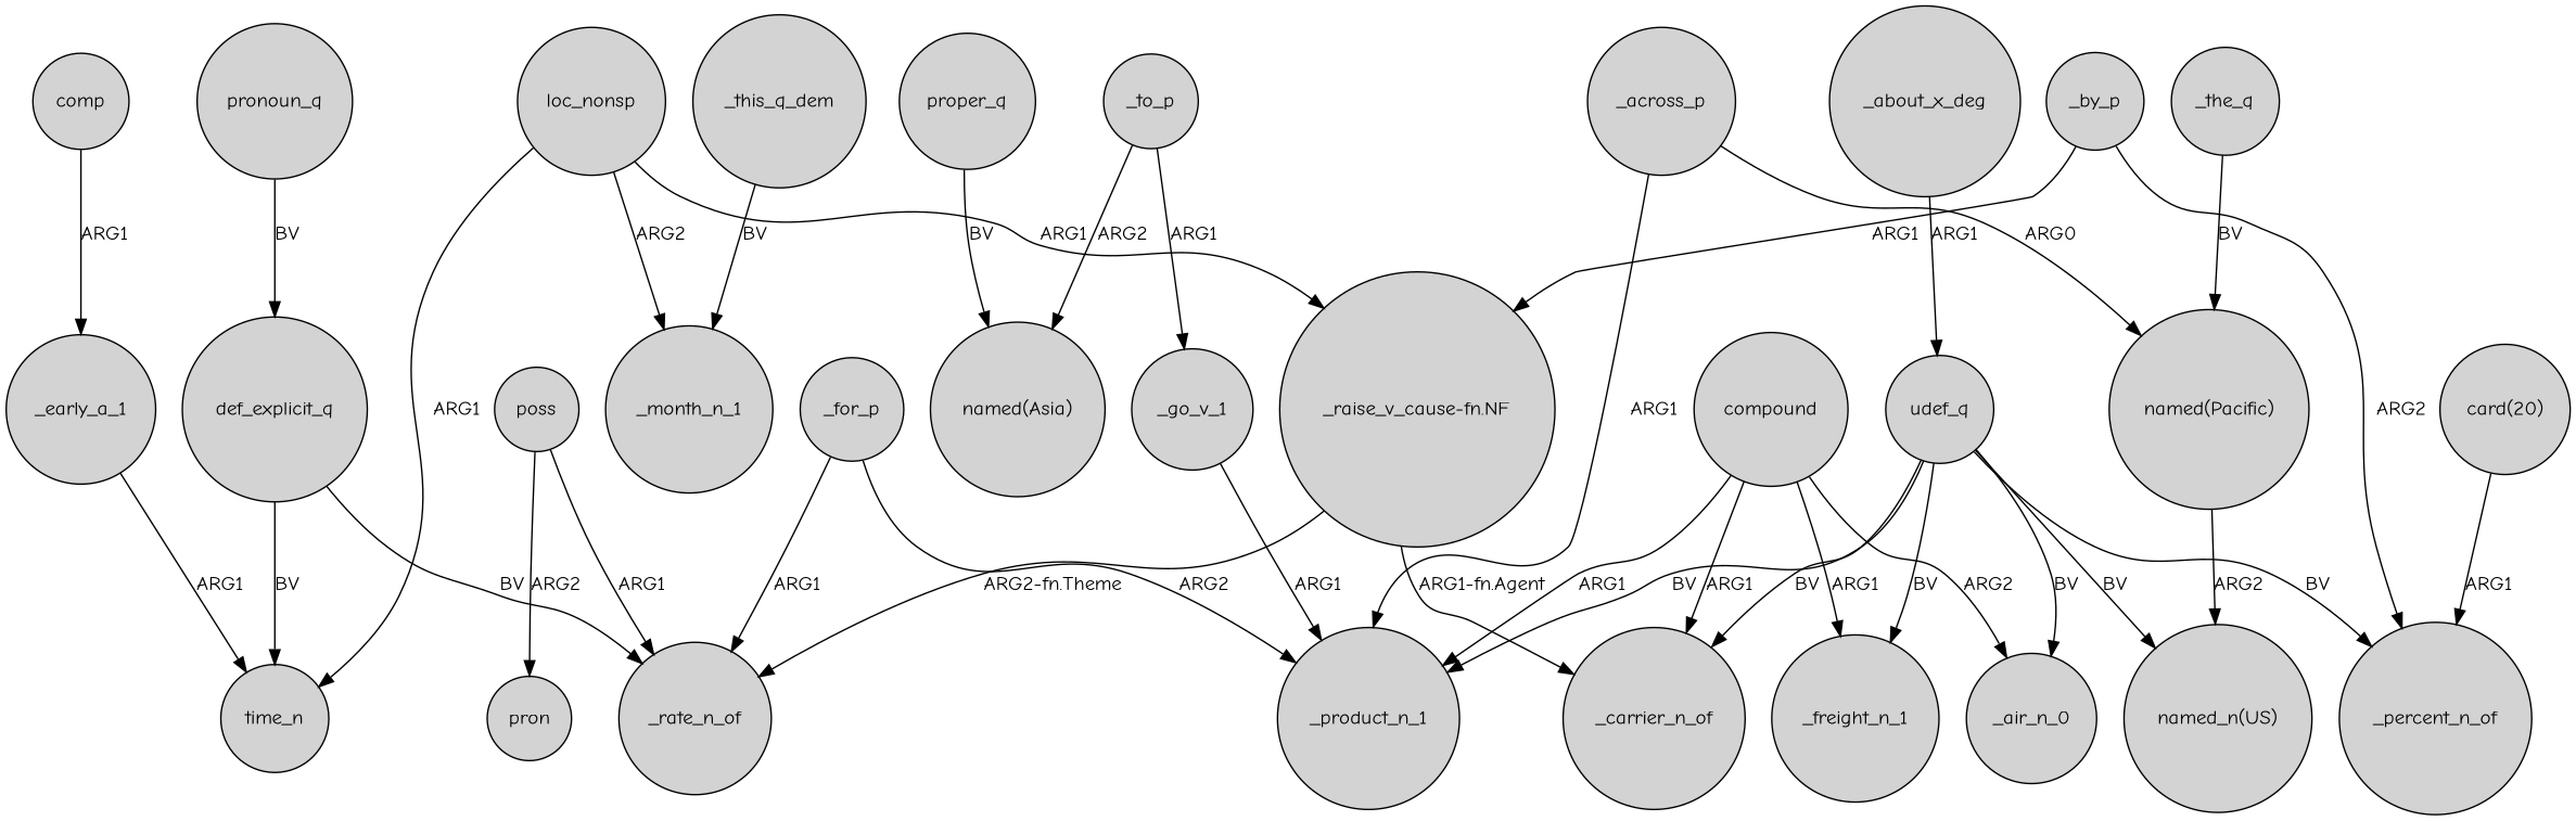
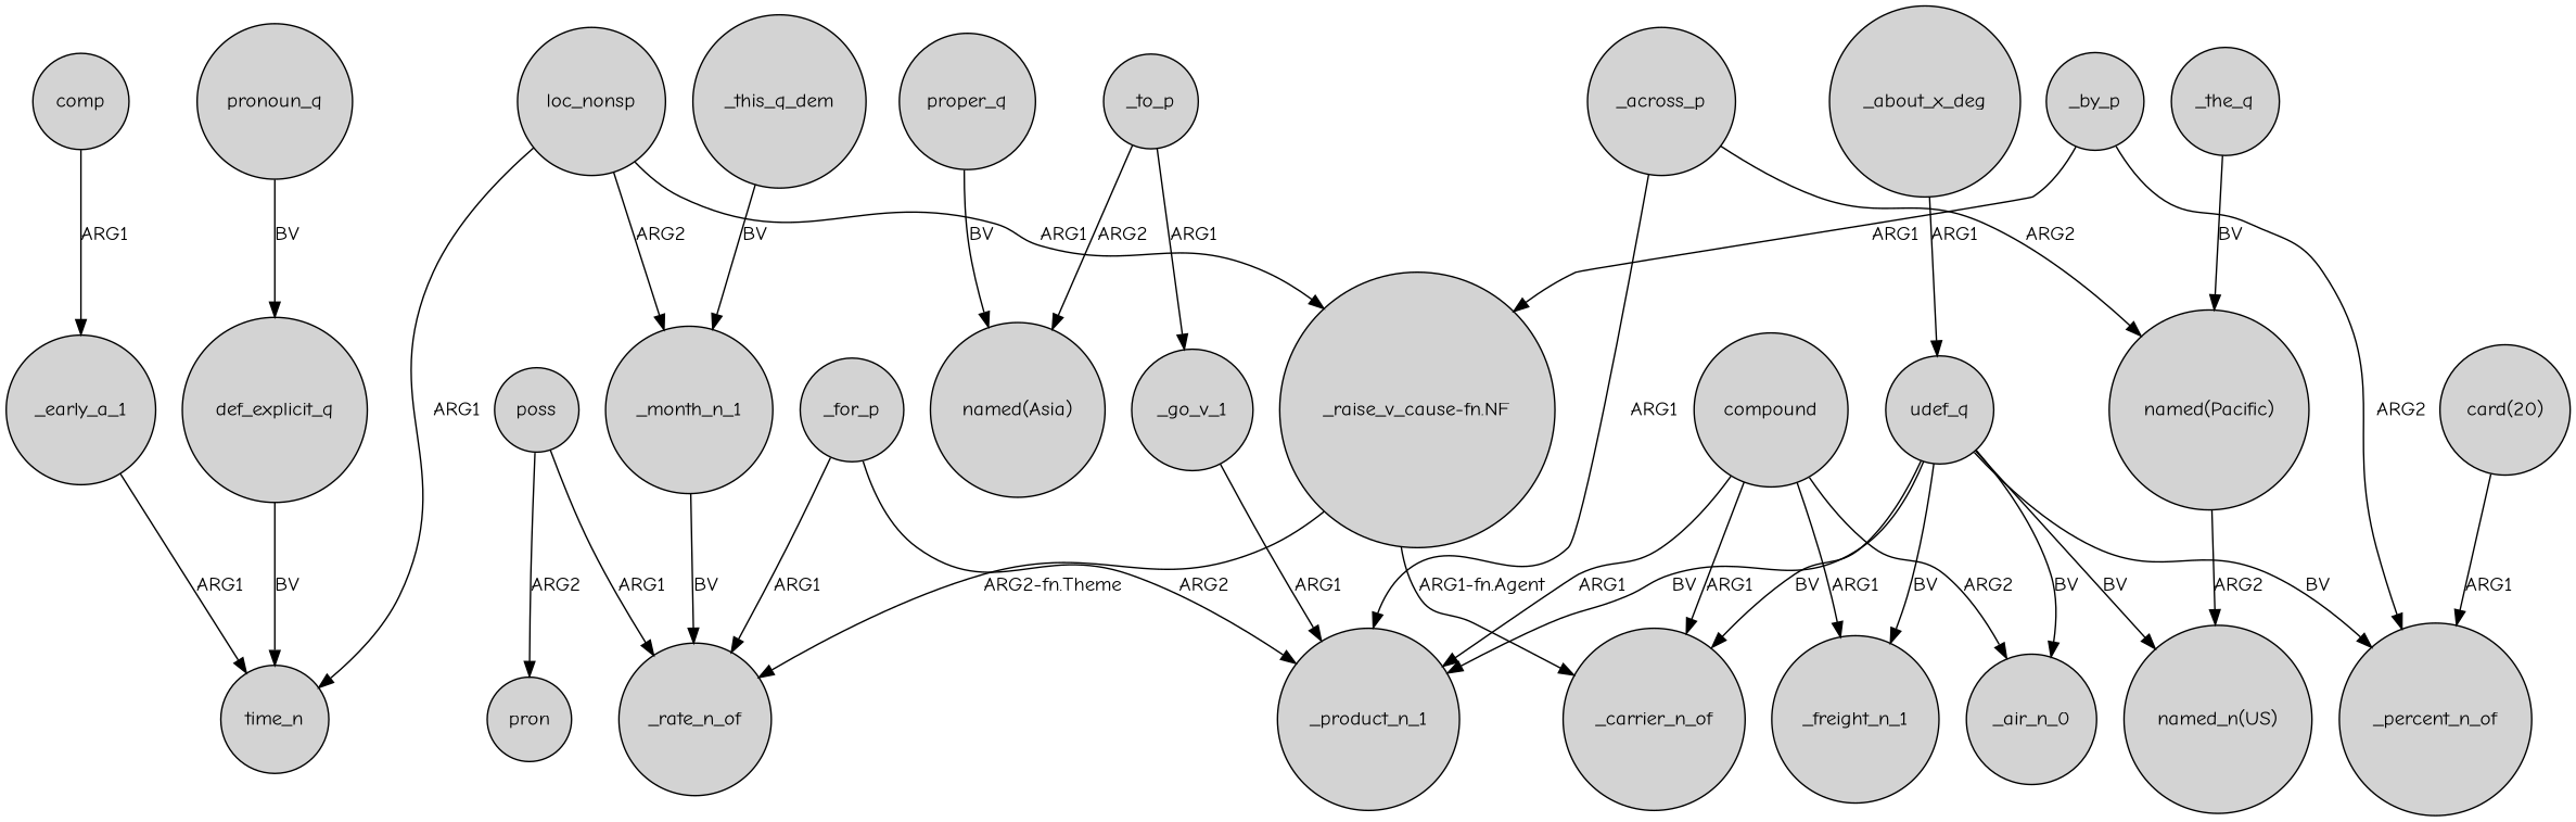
  digraph {
    fontname="Comic Neue"
    node [fontname="Comic Neue" shape=circle style=filled]
    edge [fontname="Comic Neue"]
    _the_q
    "named(Pacific)"
    "named_n(US)"
    poss
    _rate_n_of
    pron
    n7 [label=_air_n_0]
    udef_q
    _carrier_n_of
    _product_n_1
    _freight_n_1
    _percent_n_of
    "_raise_v_cause-fn.NF"
    compound
    _across_p
    _go_v_1
    def_explicit_q
    time_n
    proper_q
    "named(Asia)"
    _this_q_dem
    _month_n_1
    _for_p
    loc_nonsp
    _about_x_deg
    _by_p
    pronoun_q
    _to_p
    _early_a_1
    comp
    "card(20)"
    _the_q -> "named(Pacific)" [label=BV]
    "named(Pacific)" -> "named_n(US)" [label=ARG2]
    poss -> _rate_n_of [label=ARG1]
    poss -> pron [label=ARG2]
    udef_q -> "named_n(US)" [label=BV]
    udef_q -> n7 [label=BV]
    udef_q -> _carrier_n_of [label=BV]
    udef_q -> _product_n_1 [label=BV]
    udef_q -> _freight_n_1 [label=BV]
    udef_q -> _percent_n_of [label=BV]
    "_raise_v_cause-fn.NF" -> _rate_n_of [label="ARG2-fn.Theme"]
    "_raise_v_cause-fn.NF" -> _carrier_n_of [label="ARG1-fn.Agent"]
    compound -> n7 [label=ARG2]
    compound -> _carrier_n_of [label=ARG1]
    compound -> _product_n_1 [label=ARG1]
    compound -> _freight_n_1 [label=ARG1]
-   _across_p -> "named(Pacific)" [label=ARG0]
+   _across_p -> "named(Pacific)" [label=ARG2]
    _across_p -> _product_n_1 [label=ARG1]
    _go_v_1 -> _product_n_1 [label=ARG1]
-   def_explicit_q -> _rate_n_of [label=BV]
+   _month_n_1 -> _rate_n_of [label=BV]
    def_explicit_q -> time_n [label=BV]
    proper_q -> "named(Asia)" [label=BV]
    _this_q_dem -> _month_n_1 [label=BV]
    _for_p -> _rate_n_of [label=ARG1]
    _for_p -> _product_n_1 [label=ARG2]
    loc_nonsp -> "_raise_v_cause-fn.NF" [label=ARG1]
    loc_nonsp -> time_n [label=ARG1]
    loc_nonsp -> _month_n_1 [label=ARG2]
    _about_x_deg -> udef_q [label=ARG1]
    _by_p -> _percent_n_of [label=ARG2]
    _by_p -> "_raise_v_cause-fn.NF" [label=ARG1]
    pronoun_q -> def_explicit_q [label=BV]
    _to_p -> _go_v_1 [label=ARG1]
    _to_p -> "named(Asia)" [label=ARG2]
    _early_a_1 -> time_n [label=ARG1]
    comp -> _early_a_1 [label=ARG1]
    "card(20)" -> _percent_n_of [label=ARG1]
  }
